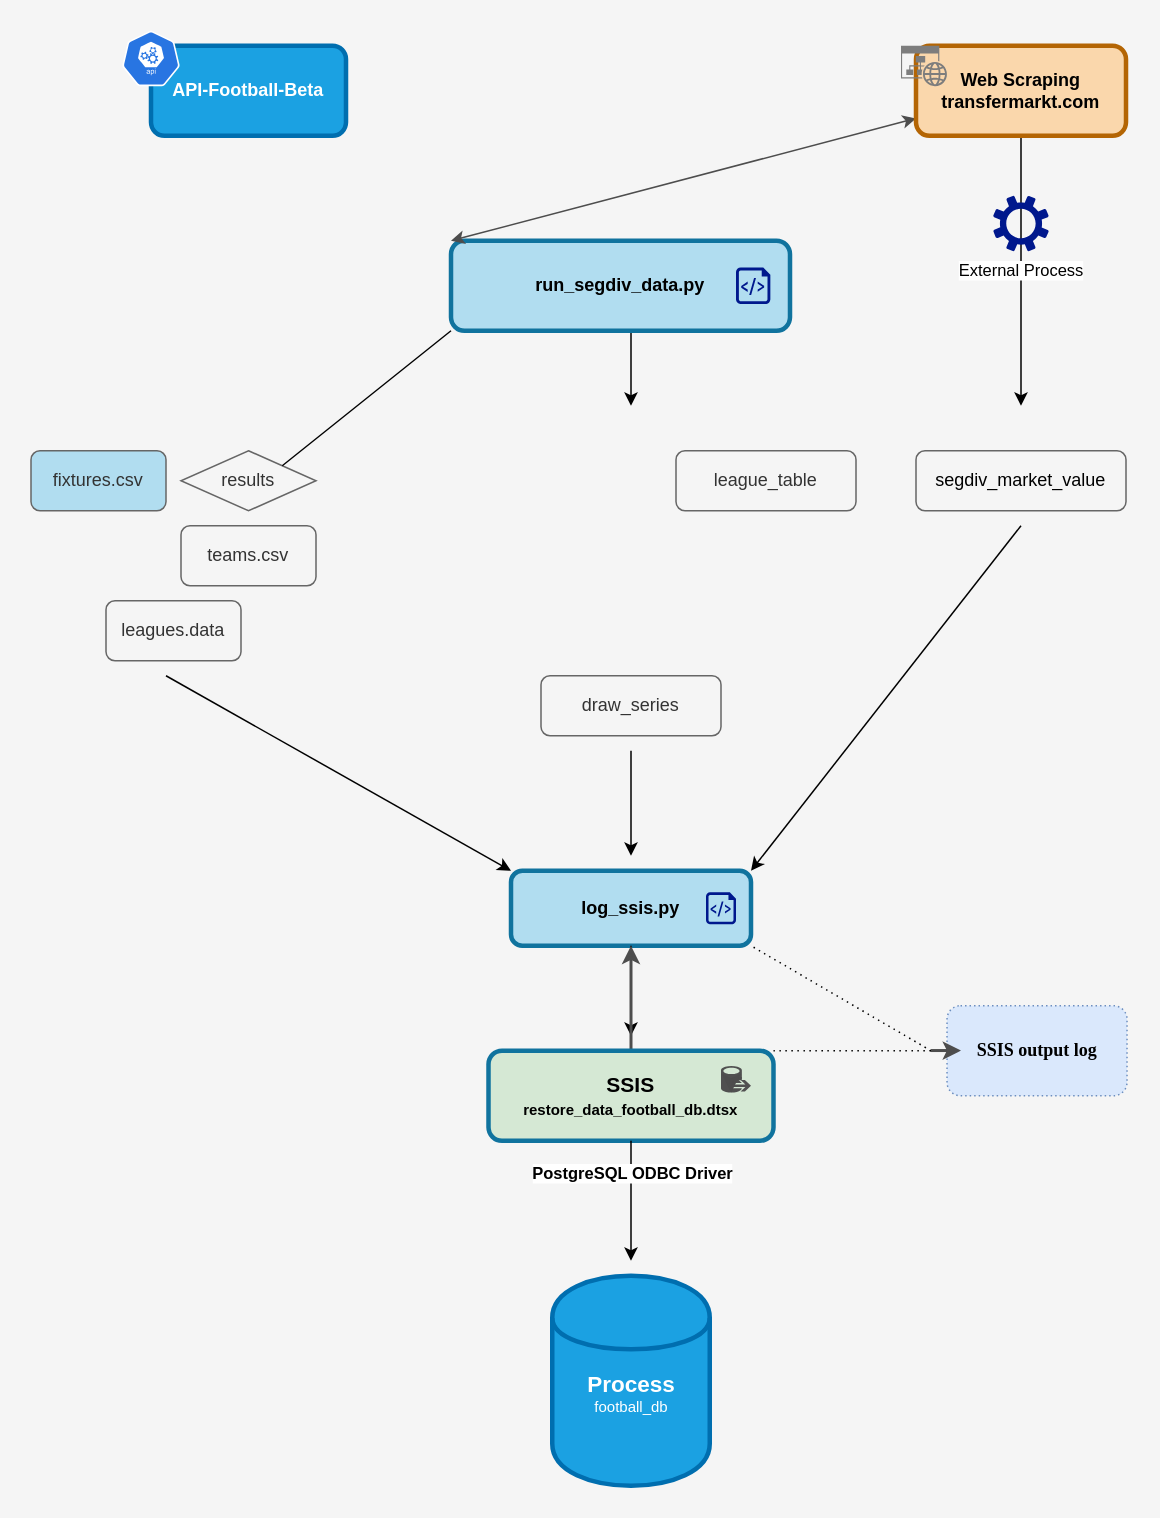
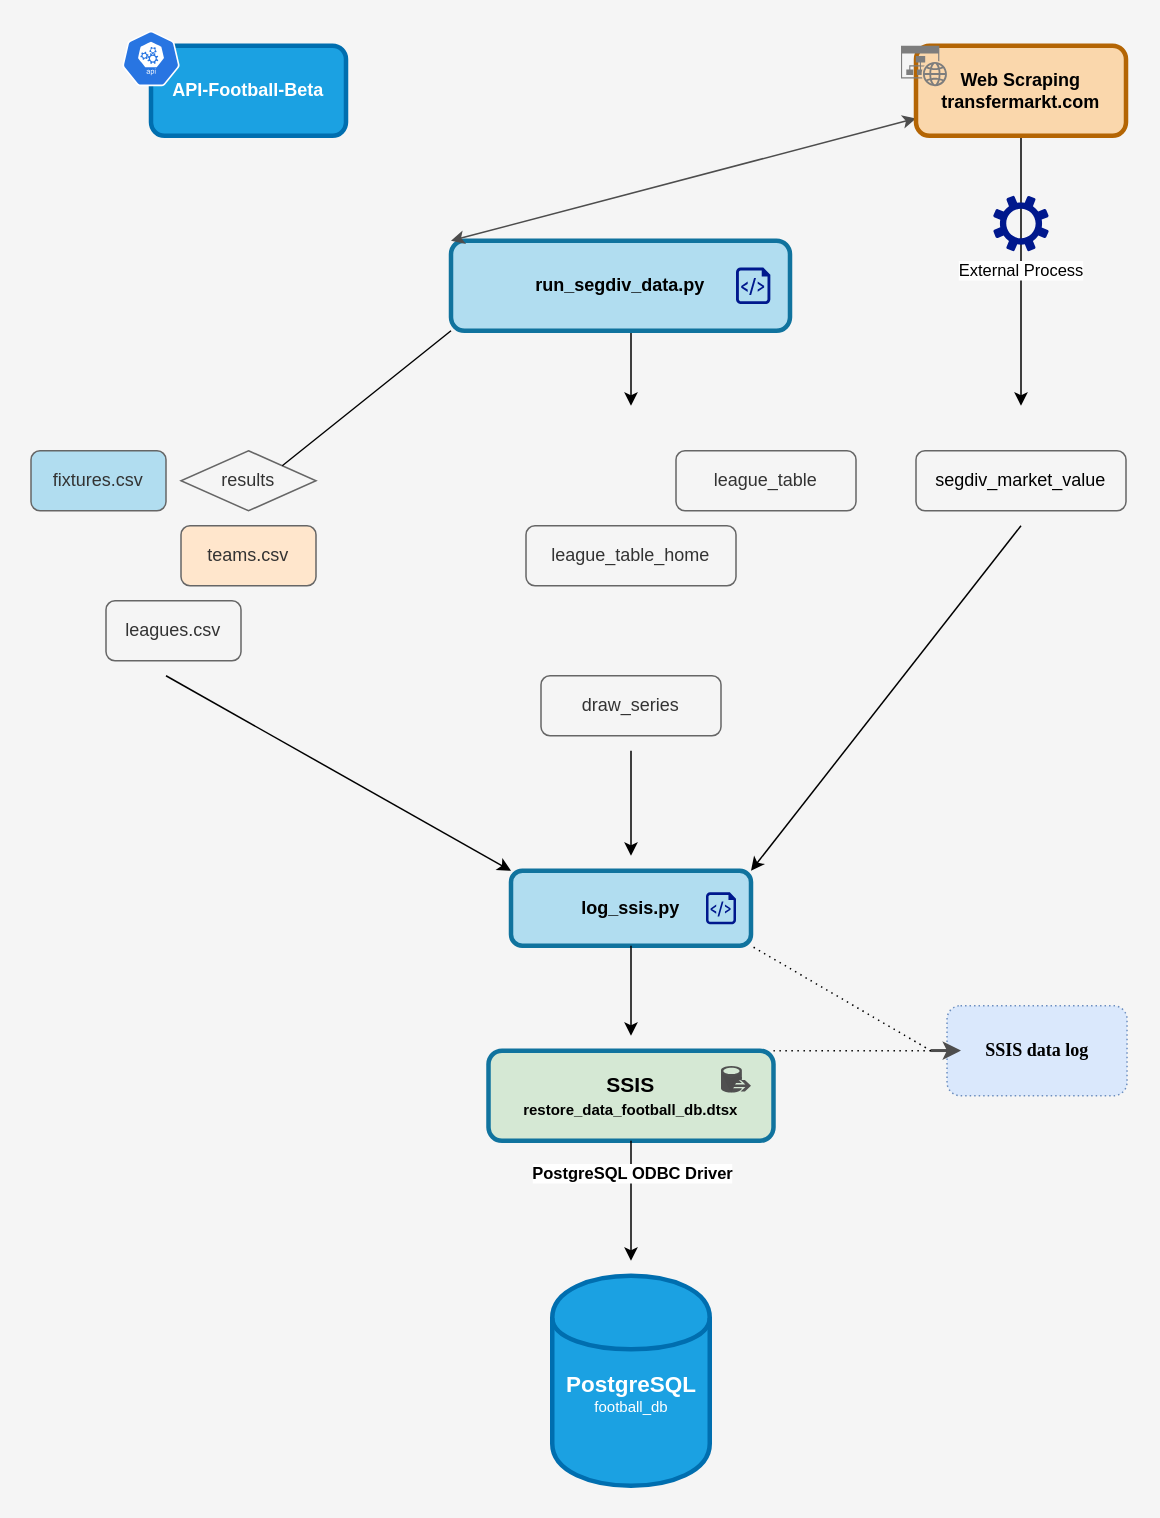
  <mxCell id="0" />
  <mxCell id="1" parent="0" />
  <mxCell id="2" style="edgeStyle=orthogonalEdgeStyle;rounded=0;orthogonalLoop=1;jettySize=auto;html=1;" parent="1" source="3" edge="1"><mxGeometry relative="1" as="geometry"><Array as="points"><mxPoint x="420" y="250" /><mxPoint x="420" y="250" /></Array><mxPoint x="420" y="270" as="targetPoint" /></mxGeometry></mxCell>
  <mxCell id="3" value="run_segdiv_data.py" style="rounded=1;whiteSpace=wrap;html=1;fillColor=#b1ddf0;strokeColor=#10739e;strokeWidth=3;fontStyle=1;" parent="1" vertex="1"><mxGeometry x="300" y="160" width="226" height="60" as="geometry" /></mxCell>
  <mxCell id="4" value="fixtures.csv" style="rounded=1;whiteSpace=wrap;html=1;fillColor=#b1ddf0;strokeColor=#666666;fontColor=#333333;" parent="1" vertex="1"><mxGeometry x="20" y="300" width="90" height="40" as="geometry" /></mxCell>
  <mxCell id="5" value="results&lt;br&gt;" style="rhombus;whiteSpace=wrap;html=1;fillColor=#f5f5f5;fontColor=#333333;strokeColor=#666666;" parent="1" vertex="1"><mxGeometry x="120" y="300" width="90" height="40" as="geometry" /></mxCell>
- <mxCell id="6" value="teams.csv" style="rounded=1;whiteSpace=wrap;html=1;fillColor=#f5f5f5;fontColor=#333333;strokeColor=#666666;" parent="1" vertex="1"><mxGeometry x="120" y="350" width="90" height="40" as="geometry" /></mxCell>
- <mxCell id="7" value="leagues.data" style="rounded=1;whiteSpace=wrap;html=1;fillColor=#f5f5f5;fontColor=#333333;strokeColor=#666666;" parent="1" vertex="1"><mxGeometry x="70" y="400" width="90" height="40" as="geometry" /></mxCell>
+ <mxCell id="6" value="teams.csv" style="rounded=1;whiteSpace=wrap;html=1;fillColor=#ffe6cc;fontColor=#333333;strokeColor=#666666;" parent="1" vertex="1"><mxGeometry x="120" y="350" width="90" height="40" as="geometry" /></mxCell>
+ <mxCell id="7" value="leagues.csv" style="rounded=1;whiteSpace=wrap;html=1;fillColor=#f5f5f5;fontColor=#333333;strokeColor=#666666;" parent="1" vertex="1"><mxGeometry x="70" y="400" width="90" height="40" as="geometry" /></mxCell>
  <mxCell id="8" value="" style="endArrow=none;html=1;rounded=0;exitX=0;exitY=1;exitDx=0;exitDy=0;entryX=1;entryY=0;entryDx=0;entryDy=0;" parent="1" source="3" target="5" edge="1"><mxGeometry width="50" height="50" relative="1" as="geometry"><mxPoint x="280" y="230" as="sourcePoint" /><mxPoint x="220" y="280" as="targetPoint" /><Array as="points" /></mxGeometry></mxCell>
  <mxCell id="9" value="&lt;b&gt;API-Football-Beta&lt;/b&gt;" style="rounded=1;whiteSpace=wrap;html=1;fillColor=#1ba1e2;strokeColor=#006EAF;strokeWidth=3;fontColor=#ffffff;" parent="1" vertex="1"><mxGeometry x="100" y="30" width="130" height="60" as="geometry" /></mxCell>
  <mxCell id="10" value="" style="endArrow=classic;startArrow=classic;html=1;rounded=0;exitX=0;exitY=0;exitDx=0;exitDy=0;strokeWidth=1;fontSize=10;strokeColor=#4D4D4D;" parent="1" source="3" target="12" edge="1"><mxGeometry width="50" height="50" relative="1" as="geometry"><mxPoint x="290" y="160" as="sourcePoint" /><mxPoint x="220" y="100" as="targetPoint" /></mxGeometry></mxCell>
  <mxCell id="11" value="External Process" style="edgeStyle=orthogonalEdgeStyle;orthogonalLoop=1;jettySize=auto;strokeWidth=1;shadow=0;sketch=0;spacingLeft=0;spacingBottom=0;html=1;curved=1;" parent="1" source="12" edge="1"><mxGeometry relative="1" as="geometry"><mxPoint x="680" y="270" as="targetPoint" /></mxGeometry></mxCell>
  <mxCell id="12" value="&lt;b&gt;Web Scraping&lt;br&gt;transfermarkt.com&lt;/b&gt;" style="rounded=1;whiteSpace=wrap;html=1;fillColor=#fad7ac;strokeColor=#b46504;strokeWidth=3;" parent="1" vertex="1"><mxGeometry x="610" y="30" width="140" height="60" as="geometry" /></mxCell>
  <mxCell id="13" value="log_ssis.py" style="rounded=1;whiteSpace=wrap;html=1;fillColor=#b1ddf0;strokeColor=#10739e;strokeWidth=3;fontStyle=1" parent="1" vertex="1"><mxGeometry x="340" y="580" width="160" height="50" as="geometry" /></mxCell>
  <mxCell id="14" value="league_table" style="rounded=1;whiteSpace=wrap;html=1;fillColor=#f5f5f5;fontColor=#333333;strokeColor=#666666;" parent="1" vertex="1"><mxGeometry x="450" y="300" width="120" height="40" as="geometry" /></mxCell>
+ <mxCell id="15" value="league_table_home" style="rounded=1;whiteSpace=wrap;html=1;fillColor=#f5f5f5;fontColor=#333333;strokeColor=#666666;" parent="1" vertex="1"><mxGeometry x="350" y="350" width="140" height="40" as="geometry" /></mxCell>
  <mxCell id="16" value="draw_series" style="rounded=1;whiteSpace=wrap;html=1;fillColor=#f5f5f5;fontColor=#333333;strokeColor=#666666;" parent="1" vertex="1"><mxGeometry x="360" y="450" width="120" height="40" as="geometry" /></mxCell>
  <mxCell id="17" value="segdiv_market_value" style="rounded=1;whiteSpace=wrap;html=1;fillColor=#f5f5f5;strokeColor=#666666;" parent="1" vertex="1"><mxGeometry x="610" y="300" width="140" height="40" as="geometry" /></mxCell>
  <mxCell id="18" value="" style="endArrow=classic;html=1;rounded=0;" parent="1" edge="1"><mxGeometry width="50" height="50" relative="1" as="geometry"><mxPoint x="420" y="500" as="sourcePoint" /><mxPoint x="420" y="570" as="targetPoint" /></mxGeometry></mxCell>
  <mxCell id="19" value="" style="endArrow=classic;html=1;rounded=0;entryX=1;entryY=0;entryDx=0;entryDy=0;" parent="1" target="13" edge="1"><mxGeometry width="50" height="50" relative="1" as="geometry"><mxPoint x="680" y="350" as="sourcePoint" /><mxPoint x="690" y="440" as="targetPoint" /></mxGeometry></mxCell>
  <mxCell id="20" value="" style="endArrow=classic;html=1;rounded=0;entryX=0;entryY=0;entryDx=0;entryDy=0;" parent="1" target="13" edge="1"><mxGeometry width="50" height="50" relative="1" as="geometry"><mxPoint x="110" y="450" as="sourcePoint" /><mxPoint x="185" y="490" as="targetPoint" /></mxGeometry></mxCell>
  <mxCell id="21" value="" style="endArrow=classic;html=1;rounded=0;exitX=0.5;exitY=1;exitDx=0;exitDy=0;fillColor=none;" parent="1" source="13" edge="1"><mxGeometry width="50" height="50" relative="1" as="geometry"><mxPoint x="370" y="810" as="sourcePoint" /><mxPoint x="420" y="690" as="targetPoint" /></mxGeometry></mxCell>
- <mxCell id="22" value="" style="edgeStyle=orthogonalEdgeStyle;curved=1;sketch=0;orthogonalLoop=1;jettySize=auto;html=1;shadow=0;fontFamily=Times New Roman;fontSize=12;strokeColor=#4D4D4D;strokeWidth=2;" parent="1" source="23" target="13" edge="1"><mxGeometry relative="1" as="geometry" /></mxCell>
  <mxCell id="23" value="&lt;b&gt;&lt;font style=&quot;font-size: 14px;&quot;&gt;SSIS&lt;/font&gt;&lt;br&gt;&lt;font style=&quot;font-size: 10px;&quot;&gt;restore_data_football_db.dtsx&lt;/font&gt;&lt;/b&gt;" style="rounded=1;whiteSpace=wrap;html=1;strokeWidth=3;fillColor=#d5e8d4;strokeColor=#10739e;" parent="1" vertex="1"><mxGeometry x="325" y="700" width="190" height="60" as="geometry" /></mxCell>
- <mxCell id="24" value="&lt;font style=&quot;&quot;&gt;&lt;b style=&quot;&quot;&gt;&lt;font style=&quot;font-size: 15px;&quot;&gt;Process&lt;/font&gt;&lt;/b&gt;&lt;/font&gt;&lt;br&gt;football_db" style="shape=cylinder;whiteSpace=wrap;html=1;boundedLbl=1;backgroundOutline=1;fontSize=10;strokeWidth=3;fillColor=#1ba1e2;fontColor=#ffffff;strokeColor=#006EAF;spacingBottom=24;spacingTop=0;spacing=16;align=center;" parent="1" vertex="1"><mxGeometry x="367.5" y="850" width="105" height="140" as="geometry" /></mxCell>
+ <mxCell id="24" value="&lt;font style=&quot;&quot;&gt;&lt;b style=&quot;&quot;&gt;&lt;font style=&quot;font-size: 15px;&quot;&gt;PostgreSQL&lt;/font&gt;&lt;/b&gt;&lt;/font&gt;&lt;br&gt;football_db" style="shape=cylinder;whiteSpace=wrap;html=1;boundedLbl=1;backgroundOutline=1;fontSize=10;strokeWidth=3;fillColor=#1ba1e2;fontColor=#ffffff;strokeColor=#006EAF;spacingBottom=24;spacingTop=0;spacing=16;align=center;" parent="1" vertex="1"><mxGeometry x="367.5" y="850" width="105" height="140" as="geometry" /></mxCell>
  <mxCell id="25" value="" style="endArrow=classic;html=1;shadow=0;sketch=0;fontSize=10;strokeWidth=1;curved=1;" parent="1" edge="1"><mxGeometry width="50" height="50" relative="1" as="geometry"><mxPoint x="420" y="760" as="sourcePoint" /><mxPoint x="420" y="840" as="targetPoint" /></mxGeometry></mxCell>
  <mxCell id="26" value="PostgreSQL ODBC Driver" style="edgeLabel;html=1;align=center;verticalAlign=middle;resizable=0;points=[];fontSize=11;fontStyle=1" parent="25" vertex="1" connectable="0"><mxGeometry x="-0.465" y="-2" relative="1" as="geometry"><mxPoint x="2" as="offset" /></mxGeometry></mxCell>
  <mxCell id="27" value="" style="sketch=0;aspect=fixed;pointerEvents=1;shadow=0;dashed=0;html=1;strokeColor=none;labelPosition=center;verticalLabelPosition=bottom;verticalAlign=top;align=center;fillColor=#00188D;shape=mxgraph.azure.script_file;fontSize=15;" parent="1" vertex="1"><mxGeometry x="490" y="177.82" width="22.9" height="24.36" as="geometry" /></mxCell>
  <mxCell id="28" value="" style="sketch=0;aspect=fixed;pointerEvents=1;shadow=0;dashed=0;html=1;strokeColor=none;labelPosition=center;verticalLabelPosition=bottom;verticalAlign=top;align=center;fillColor=#00188D;shape=mxgraph.azure.script_file;fontSize=15;" parent="1" vertex="1"><mxGeometry x="470" y="594.36" width="20" height="21.28" as="geometry" /></mxCell>
  <mxCell id="29" value="" style="sketch=0;html=1;dashed=0;whitespace=wrap;fillColor=#2875E2;strokeColor=#ffffff;points=[[0.005,0.63,0],[0.1,0.2,0],[0.9,0.2,0],[0.5,0,0],[0.995,0.63,0],[0.72,0.99,0],[0.5,1,0],[0.28,0.99,0]];shape=mxgraph.kubernetes.icon;prIcon=api;shadow=0;fontSize=15;" parent="1" vertex="1"><mxGeometry x="80" width="40" height="37" as="geometry" y="20" /></mxCell>
  <mxCell id="30" value="" style="shape=image;html=1;verticalAlign=top;verticalLabelPosition=bottom;labelBackgroundColor=#ffffff;imageAspect=0;aspect=fixed;image=https://cdn0.iconfinder.com/data/icons/phosphor-light-vol-2/256/file-csv-light-128.png;shadow=0;fontSize=15;strokeWidth=3;" parent="1" vertex="1"><mxGeometry x="103.91" y="277.82" width="22.18" height="22.18" as="geometry" /></mxCell>
  <mxCell id="31" value="" style="sketch=0;pointerEvents=1;shadow=0;dashed=0;html=1;strokeColor=none;labelPosition=center;verticalLabelPosition=bottom;verticalAlign=top;align=center;fillColor=#505050;shape=mxgraph.mscae.intune.data_migration_wizard;fontSize=11;" parent="1" vertex="1"><mxGeometry x="480" y="710" width="20" height="18" as="geometry" /></mxCell>
  <mxCell id="32" value="" style="sketch=0;aspect=fixed;pointerEvents=1;shadow=0;dashed=0;html=1;strokeColor=none;labelPosition=center;verticalLabelPosition=bottom;verticalAlign=top;align=center;shape=mxgraph.mscae.enterprise.website_generic;fillColor=#7D7D7D;fontSize=11;" parent="1" vertex="1"><mxGeometry x="600" y="30" width="30.68" height="27" as="geometry" /></mxCell>
  <mxCell id="33" value="" style="sketch=0;aspect=fixed;pointerEvents=1;shadow=0;dashed=0;html=1;strokeColor=none;labelPosition=center;verticalLabelPosition=bottom;verticalAlign=top;align=center;fillColor=#00188D;shape=mxgraph.mscae.enterprise.settings;fontSize=11;" parent="1" vertex="1"><mxGeometry x="661.5" y="130" width="37" height="37" as="geometry" /></mxCell>
  <mxCell id="34" value="" style="shape=image;html=1;verticalAlign=top;verticalLabelPosition=bottom;labelBackgroundColor=#ffffff;imageAspect=0;aspect=fixed;image=https://cdn0.iconfinder.com/data/icons/phosphor-light-vol-2/256/file-csv-light-128.png;shadow=0;fontSize=15;strokeWidth=3;" parent="1" vertex="1"><mxGeometry x="408.91" y="277.82" width="22.18" height="22.18" as="geometry" /></mxCell>
  <mxCell id="35" value="" style="shape=image;html=1;verticalAlign=top;verticalLabelPosition=bottom;labelBackgroundColor=#ffffff;imageAspect=0;aspect=fixed;image=https://cdn0.iconfinder.com/data/icons/phosphor-light-vol-2/256/file-csv-light-128.png;shadow=0;fontSize=15;strokeWidth=3;" parent="1" vertex="1"><mxGeometry x="668.91" y="277.82" width="22.18" height="22.18" as="geometry" /></mxCell>
  <mxCell id="36" style="edgeStyle=orthogonalEdgeStyle;curved=1;sketch=0;orthogonalLoop=1;jettySize=auto;html=1;exitX=0.695;exitY=0.48;exitDx=0;exitDy=0;exitPerimeter=0;entryX=0.34;entryY=0.995;entryDx=0;entryDy=0;entryPerimeter=0;shadow=0;fontFamily=Times New Roman;fontSize=11;strokeColor=#4D4D4D;strokeWidth=2;" parent="1" source="31" target="31" edge="1"><mxGeometry relative="1" as="geometry" /></mxCell>
  <mxCell id="37" value="" style="endArrow=none;dashed=1;html=1;dashPattern=1 3;strokeWidth=1;shadow=0;sketch=0;fontFamily=Times New Roman;fontSize=10;curved=1;entryX=1;entryY=1;entryDx=0;entryDy=0;endSize=6;" parent="1" target="13" edge="1"><mxGeometry width="50" height="50" relative="1" as="geometry"><mxPoint x="620" y="700" as="sourcePoint" /><mxPoint x="460" y="590" as="targetPoint" /></mxGeometry></mxCell>
- <mxCell id="38" value="&lt;font style=&quot;font-size: 12px;&quot;&gt;&lt;b&gt;SSIS output log&lt;/b&gt;&lt;/font&gt;" style="rounded=1;whiteSpace=wrap;html=1;shadow=0;glass=0;dashed=1;dashPattern=1 2;sketch=0;fontFamily=Times New Roman;fontSize=10;strokeWidth=1;fillColor=#dae8fc;gradientDirection=south;strokeColor=#6c8ebf;" parent="1" vertex="1"><mxGeometry x="630.68" y="670" width="120" height="60" as="geometry" /></mxCell>
+ <mxCell id="38" value="&lt;font style=&quot;font-size: 12px;&quot;&gt;&lt;b&gt;SSIS data log&lt;/b&gt;&lt;/font&gt;" style="rounded=1;whiteSpace=wrap;html=1;shadow=0;glass=0;dashed=1;dashPattern=1 2;sketch=0;fontFamily=Times New Roman;fontSize=10;strokeWidth=1;fillColor=#dae8fc;gradientDirection=south;strokeColor=#6c8ebf;" parent="1" vertex="1"><mxGeometry x="630.68" y="670" width="120" height="60" as="geometry" /></mxCell>
  <mxCell id="39" value="" style="endArrow=classic;html=1;shadow=0;sketch=0;fontFamily=Times New Roman;fontSize=10;strokeColor=#4D4D4D;strokeWidth=2;curved=1;" parent="1" edge="1"><mxGeometry width="50" height="50" relative="1" as="geometry"><mxPoint x="620" y="699.86" as="sourcePoint" /><mxPoint x="640" y="699.86" as="targetPoint" /></mxGeometry></mxCell>
  <mxCell id="40" value="" style="endArrow=none;dashed=1;html=1;dashPattern=1 3;strokeWidth=1;shadow=0;sketch=0;fontFamily=Times New Roman;fontSize=12;endSize=6;curved=1;exitX=1;exitY=0;exitDx=0;exitDy=0;" parent="1" source="23" edge="1"><mxGeometry width="50" height="50" relative="1" as="geometry"><mxPoint x="540" y="744" as="sourcePoint" /><mxPoint x="620" y="700" as="targetPoint" /></mxGeometry></mxCell>
